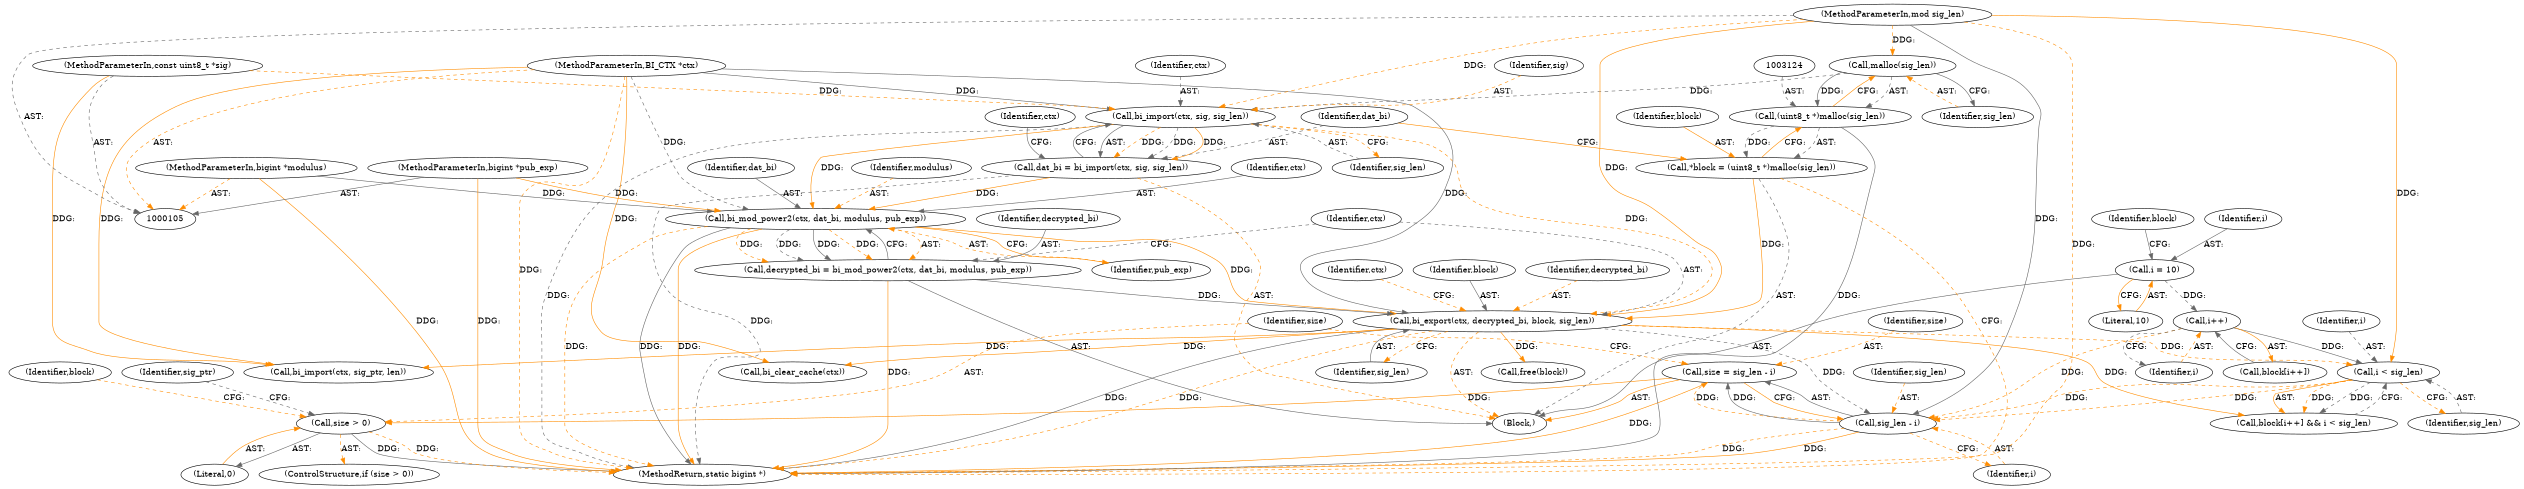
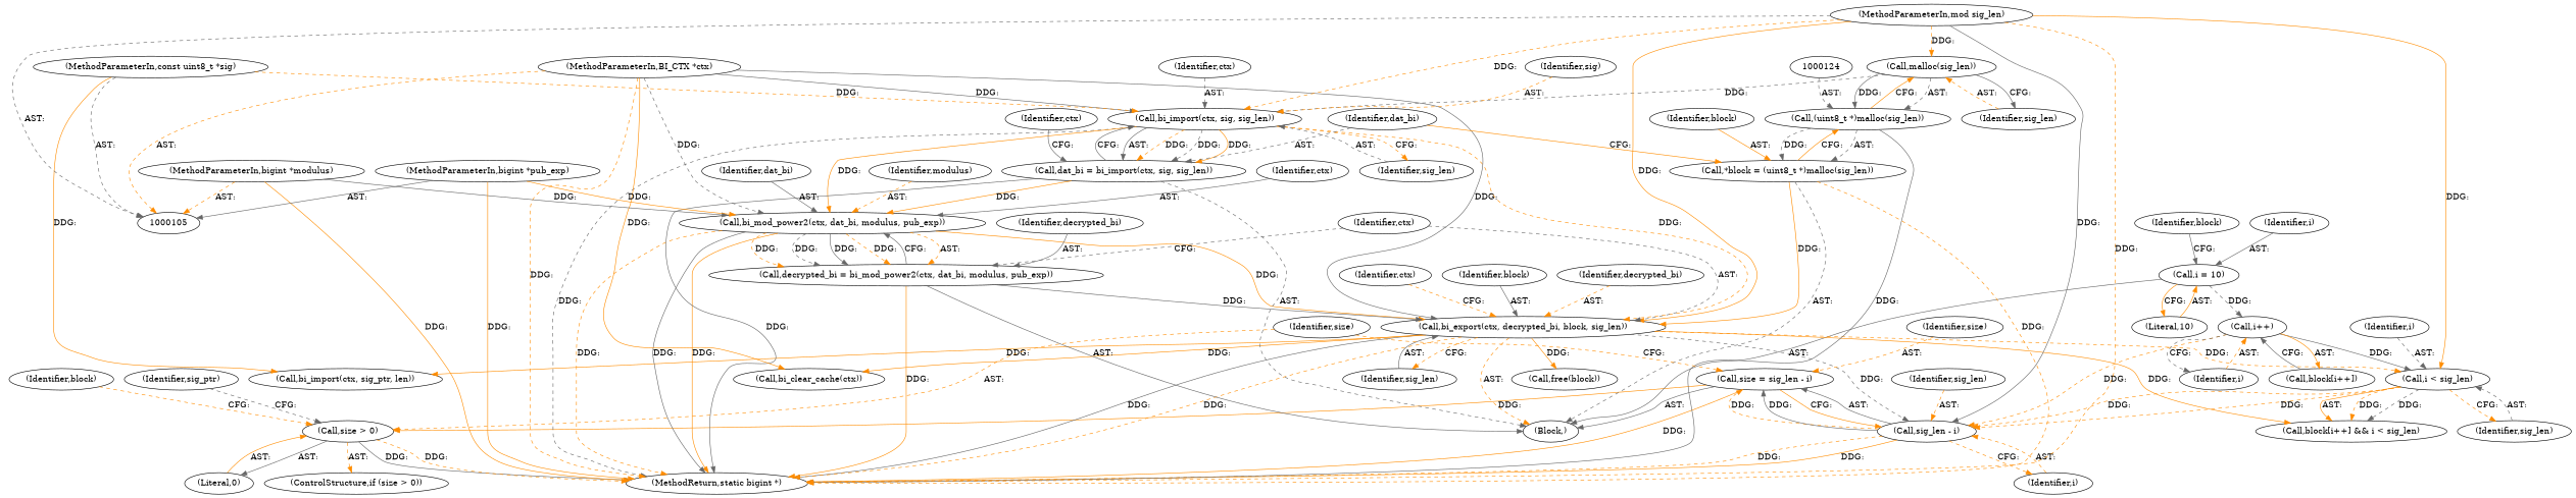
  digraph {
    edge [color=darkorange style=dashed]
    n1 [label="(Call,size = sig_len - i)"]
    n2 [label="(Call,sig_len - i)"]
    n3 [label="(Call,size > 0)"]
    n4 [label="(MethodReturn,static bigint *)"]
    n5 [label="(Block,)"]
    n6 [label="(Identifier,i)"]
    n7 [label="(Literal,0)"]
    n8 [label="(ControlStructure,if (size > 0))"]
    n9 [label="(Call,i < sig_len)"]
    n10 [label="(Call,block[i++] && i < sig_len)"]
    n11 [label="(Identifier,sig_len)"]
    n12 [label="(Call,i++)"]
    n13 [label="(Call,block[i++])"]
    n14 [label="(Identifier,i)"]
    n15 [label="(Call,i = 10)"]
    n16 [label="(Literal,10)"]
    n17 [label="(Call,bi_export(ctx, decrypted_bi, block, sig_len))"]
    n18 [label="(Call,bi_import(ctx, sig_ptr, len))"]
    n19 [label="(Call,bi_clear_cache(ctx))"]
    n20 [label="(Identifier,sig_len)"]
    n21 [label="(Call,free(block))"]
    n22 [label="(Call,bi_mod_power2(ctx, dat_bi, modulus, pub_exp))"]
    n23 [label="(Call,decrypted_bi = bi_mod_power2(ctx, dat_bi, modulus, pub_exp))"]
-   n24 [label="(Identifier,pub_exp)"]
    n25 [label="(Call,bi_import(ctx, sig, sig_len))"]
    n26 [label="(Call,dat_bi = bi_import(ctx, sig, sig_len))"]
    n27 [label="(Identifier,sig_len)"]
    n28 [label="(MethodParameterIn,BI_CTX *ctx)"]
    1000105
    n30 [label="(MethodParameterIn,const uint8_t *sig)"]
    n31 [label="(Call,malloc(sig_len))"]
    n32 [label="(Call,(uint8_t *)malloc(sig_len))"]
    n33 [label="(Identifier,sig_len)"]
    n34 [label="(Call,*block = (uint8_t *)malloc(sig_len))"]
    n35 [label="(MethodParameterIn,mod sig_len)"]
    n36 [label="(MethodParameterIn,bigint *modulus)"]
    n37 [label="(MethodParameterIn,bigint *pub_exp)"]
    n38 [label="(Identifier,ctx)"]
    n39 [label="(Identifier,decrypted_bi)"]
    n40 [label="(Identifier,block)"]
    n41 [label="(Identifier,sig_ptr)"]
    n42 [label="(Identifier,sig_len)"]
    n43 [label="(Identifier,size)"]
    n44 [label="(Identifier,sig)"]
    n45 [label="(Identifier,ctx)"]
    n46 [label="(Identifier,size)"]
    n47 [label="(Identifier,ctx)"]
    n48 [label="(Identifier,dat_bi)"]
    n49 [label="(Identifier,dat_bi)"]
    n50 [label="(Identifier,block)"]
    n51 [label="(Identifier,ctx)"]
    n52 [label="(Identifier,modulus)"]
    n53 [label="(Identifier,decrypted_bi)"]
    n54 [label="(Identifier,i)"]
    n55 [label="(Identifier,ctx)"]
    n56 [label="(Identifier,i)"]
    n57 [label="(Identifier,block)"]
    n58 [label="(Identifier,block)"]
-   1000124 [label=1003124]
+   1000124
    n1 -> n2 [label="CFG: " style=solid]
    n1 -> n3 [label="DDG: " style=solid]
    n1 -> n4 [label="DDG: " style=solid]
-   n1 -> n5 [label="AST: " style=solid]
+   n1 -> n5 [color=gray40 label="AST: " style=solid]
    n2 -> n1 [color=gray40 label="AST: " style=solid]
    n2 -> n1 [label="DDG: "]
    n2 -> n1 [color=gray40 label="DDG: " style=solid]
    n2 -> n4 [label="DDG: " style=solid]
    n2 -> n4 [label="DDG: "]
    n2 -> n6 [label="CFG: "]
    n3 -> n4 [color=gray40 label="DDG: " style=solid]
    n3 -> n4 [label="DDG: "]
    n3 -> n7 [color=gray40 label="AST: " style=solid]
    n3 -> n8 [label="AST: "]
    n6 -> n2 [label="AST: "]
    n7 -> n3 [label="AST: " style=solid]
    n9 -> n2 [label="DDG: "]
    n9 -> n2 [label="DDG: "]
    n9 -> n10 [label="AST: " style=solid]
    n9 -> n10 [label="DDG: "]
    n9 -> n10 [color=gray40 label="DDG: "]
    n9 -> n11 [label="CFG: "]
-   n10 -> n9 [color=gray40 label="CFG: "]
    n11 -> n9 [color=gray40 label="AST: "]
    n12 -> n2 [label="DDG: "]
    n12 -> n9 [color=gray40 label="DDG: " style=solid]
    n12 -> n13 [label="AST: " style=solid]
    n12 -> n14 [color=gray40 label="CFG: "]
    n13 -> n12 [color=gray40 label="CFG: " style=solid]
    n14 -> n12 [label="AST: "]
    n15 -> n5 [color=gray40 label="AST: " style=solid]
    n15 -> n12 [color=gray40 label="DDG: "]
    n15 -> n16 [label="CFG: " style=solid]
    n16 -> n15 [label="AST: " style=solid]
    n17 -> n2 [color=gray40 label="DDG: "]
    n17 -> n4 [color=gray40 label="DDG: " style=solid]
    n17 -> n4 [label="DDG: "]
    n17 -> n5 [label="AST: "]
    n17 -> n9 [label="DDG: "]
    n17 -> n10 [label="DDG: " style=solid]
    n17 -> n18 [label="DDG: " style=solid]
    n17 -> n19 [label="DDG: " style=solid]
    n17 -> n20 [label="CFG: "]
    n17 -> n21 [label="DDG: " style=solid]
    n20 -> n17 [color=gray40 label="AST: " style=solid]
    n22 -> n4 [label="DDG: " style=solid]
    n22 -> n4 [label="DDG: "]
    n22 -> n4 [color=gray40 label="DDG: " style=solid]
    n22 -> n17 [label="DDG: " style=solid]
    n22 -> n23 [label="AST: "]
    n22 -> n23 [label="DDG: "]
    n22 -> n23 [color=gray40 label="DDG: "]
    n22 -> n23 [color=gray40 label="DDG: " style=solid]
    n22 -> n23 [label="DDG: "]
-   n22 -> n24 [label="CFG: " style=solid]
    n23 -> n4 [label="DDG: " style=solid]
    n23 -> n5 [color=gray40 label="AST: " style=solid]
    n23 -> n17 [color=gray40 label="DDG: " style=solid]
    n23 -> n22 [color=gray40 label="CFG: " style=solid]
-   n24 -> n22 [label="AST: "]
    n25 -> n4 [color=gray40 label="DDG: "]
    n25 -> n17 [label="DDG: "]
    n25 -> n22 [label="DDG: " style=solid]
    n25 -> n26 [color=gray40 label="AST: " style=solid]
    n25 -> n26 [label="DDG: "]
    n25 -> n26 [color=gray40 label="DDG: "]
    n25 -> n26 [label="DDG: " style=solid]
    n25 -> n27 [label="CFG: "]
-   n26 -> n4 [color=gray40 label="DDG: "]
-   n26 -> n5 [label="AST: "]
+   n26 -> n4 [color=gray40 label="DDG: " style=solid]
+   n26 -> n5 [color=gray40 label="AST: "]
    n26 -> n22 [label="DDG: " style=solid]
    n26 -> n25 [color=gray40 label="CFG: " style=solid]
    n27 -> n25 [color=gray40 label="AST: "]
    n28 -> n4 [label="DDG: "]
    n28 -> n17 [color=gray40 label="DDG: " style=solid]
-   n28 -> n18 [label="DDG: " style=solid]
    n28 -> n19 [label="DDG: " style=solid]
    n28 -> n22 [color=gray40 label="DDG: "]
    n28 -> n25 [color=gray40 label="DDG: " style=solid]
    n28 -> 1000105 [label="AST: "]
    n30 -> n18 [label="DDG: " style=solid]
    n30 -> n25 [label="DDG: "]
    n30 -> 1000105 [color=gray40 label="AST: "]
    n31 -> n25 [color=gray40 label="DDG: "]
    n31 -> n32 [color=gray40 label="AST: "]
    n31 -> n32 [color=gray40 label="DDG: " style=solid]
    n31 -> n33 [color=gray40 label="CFG: " style=solid]
    n32 -> n4 [color=gray40 label="DDG: " style=solid]
    n32 -> n31 [label="CFG: " style=solid]
    n32 -> n34 [color=gray40 label="AST: "]
    n32 -> n34 [color=gray40 label="DDG: "]
    n33 -> n31 [label="AST: "]
-   n34 -> n4 [label="CFG: "]
+   n34 -> n4 [label="DDG: "]
    n34 -> n5 [color=gray40 label="AST: "]
    n34 -> n17 [label="DDG: " style=solid]
    n34 -> n32 [label="CFG: " style=solid]
    n35 -> n2 [color=gray40 label="DDG: " style=solid]
    n35 -> n4 [label="DDG: "]
    n35 -> n9 [label="DDG: " style=solid]
    n35 -> n17 [label="DDG: " style=solid]
    n35 -> n25 [label="DDG: "]
    n35 -> 1000105 [color=gray40 label="AST: "]
    n35 -> n31 [label="DDG: "]
    n36 -> n4 [label="DDG: " style=solid]
    n36 -> n22 [color=gray40 label="DDG: " style=solid]
    n36 -> 1000105 [label="AST: "]
    n37 -> n4 [label="DDG: " style=solid]
    n37 -> n22 [label="DDG: " style=solid]
    n37 -> 1000105 [color=gray40 label="AST: " style=solid]
    n38 -> n22 [color=gray40 label="AST: " style=solid]
    n39 -> n23 [color=gray40 label="AST: " style=solid]
    n40 -> n34 [label="AST: " style=solid]
    n41 -> n3 [color=gray40 label="CFG: "]
    n42 -> n2 [label="AST: "]
    n43 -> n1 [label="AST: "]
    n44 -> n25 [label="AST: "]
    n45 -> n17 [label="CFG: "]
    n46 -> n1 [label="CFG: "]
    n46 -> n3 [label="AST: "]
    n47 -> n25 [color=gray40 label="AST: "]
    n48 -> n26 [color=gray40 label="AST: "]
    n48 -> n34 [label="CFG: " style=solid]
    n49 -> n22 [color=gray40 label="AST: " style=solid]
    n50 -> n17 [color=gray40 label="AST: " style=solid]
    n51 -> n17 [color=gray40 label="AST: "]
    n51 -> n23 [color=gray40 label="CFG: "]
    n52 -> n22 [label="AST: "]
    n53 -> n17 [label="AST: "]
    n54 -> n15 [color=gray40 label="AST: " style=solid]
    n55 -> n26 [color=gray40 label="CFG: " style=solid]
    n56 -> n9 [color=gray40 label="AST: "]
    n57 -> n3 [label="CFG: "]
    n58 -> n15 [color=gray40 label="CFG: " style=solid]
    1000124 -> n32 [color=gray40 label="AST: "]
  }
